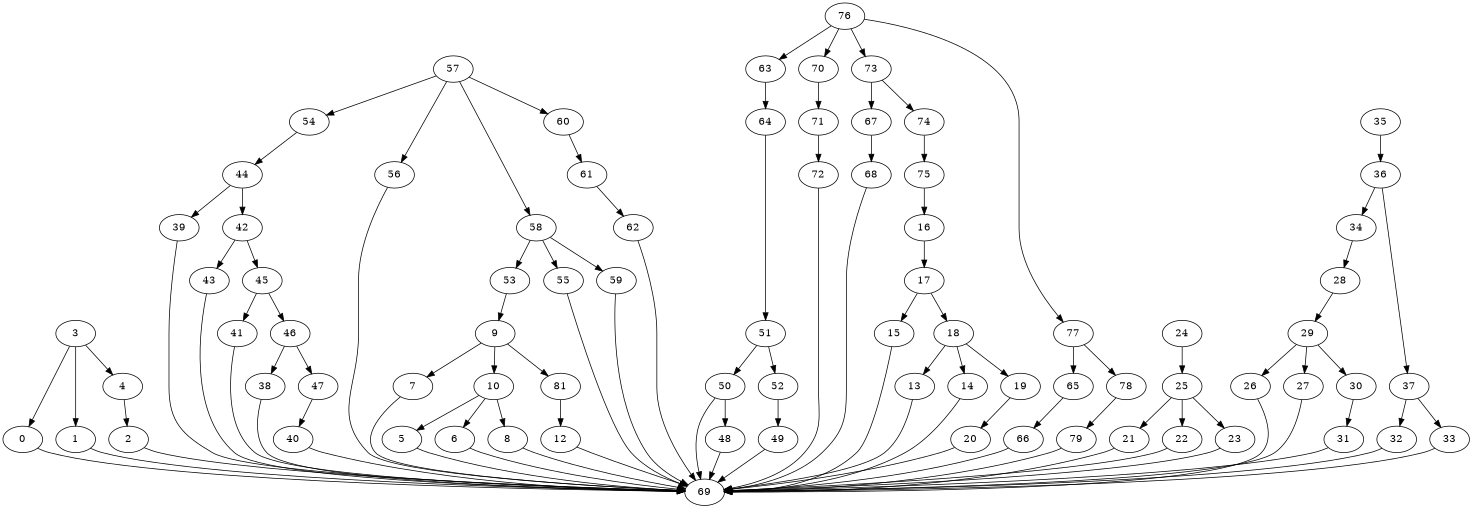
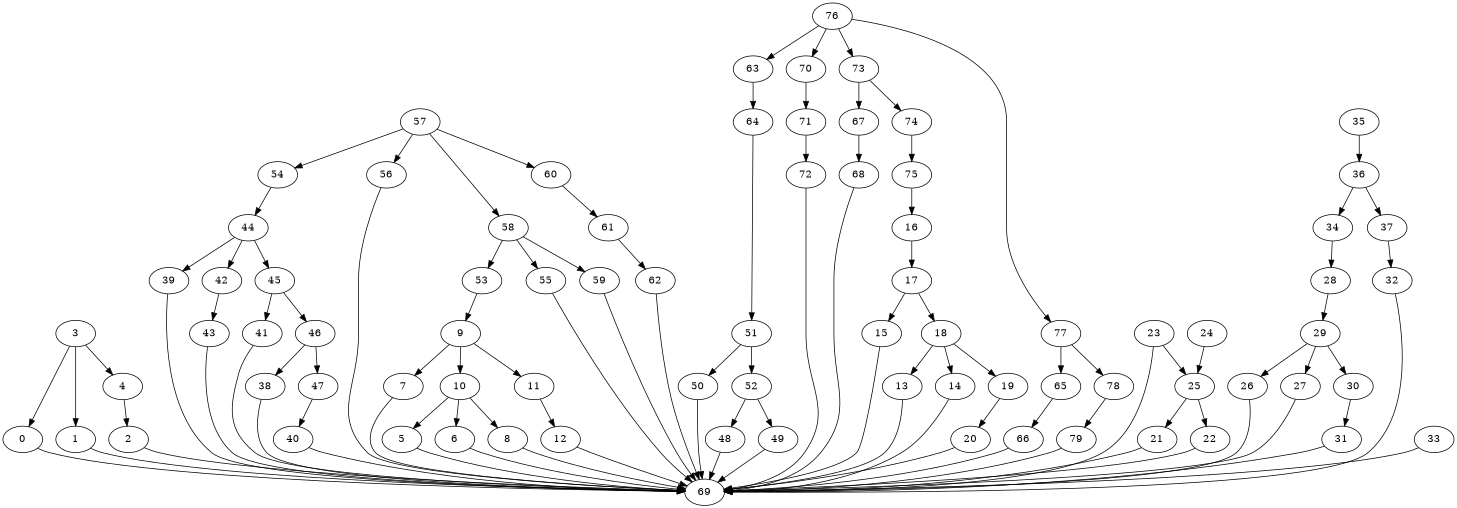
  strict digraph {
    node [exec=127]
    edge [comm=12]
    0 [exec=188]
    69 [exec=189]
    1 [exec=190]
    2 [exec=171]
    3 [exec=151]
    4 [exec=88]
    5 [exec=90]
    6 [exec=60]
    7
    8 [exec=57]
    9 [exec=118]
    10 [exec=171]
-   11 [exec=149 label=81]
+   11 [exec=149]
    12 [exec=159]
    13 [exec=116]
    14 [exec=161]
    15
    16 [exec=157]
    17 [exec=179]
    18 [exec=148]
    19 [exec=196]
    20 [exec=139]
    21 [exec=159]
    22 [exec=156]
    23 [exec=80]
    24 [exec=61]
    25 [exec=61]
    26 [exec=51]
    27 [exec=69]
    28 [exec=77]
    29 [exec=187]
    30 [exec=58]
    31 [exec=100]
    32 [exec=146]
    33 [exec=167]
    34 [exec=183]
    35 [exec=148]
    36 [exec=193]
    37 [exec=76]
    38
    39 [exec=161]
    40 [exec=116]
    41 [exec=183]
    43 [exec=190]
    42
    44 [exec=136]
    45 [exec=52]
    46 [exec=156]
    47 [exec=198]
    48 [exec=185]
    49 [exec=98]
    50 [exec=130]
    51 [exec=197]
    52 [exec=96]
    53 [exec=157]
    54 [exec=124]
    55 [exec=182]
    56 [exec=119]
    57 [exec=168]
    58 [exec=138]
    60 [exec=124]
    59 [exec=156]
    61 [exec=157]
    62 [exec=195]
    63 [exec=193]
    64 [exec=106]
    65 [exec=58]
    66 [exec=166]
    67 [exec=182]
    68 [exec=123]
    70 [exec=137]
    71 [exec=108]
    72 [exec=67]
    73 [exec=200]
    74 [exec=123]
    75 [exec=80]
    76 [exec=112]
    77 [exec=61]
    78 [exec=58]
    79 [exec=181]
    0 -> 69 [comm=19]
    1 -> 69 [comm=5]
    2 -> 69
    3 -> 0 [comm=13]
    3 -> 1 [comm=7]
    3 -> 4 [comm=11]
    4 -> 2 [comm=18]
    5 -> 69
    6 -> 69 [comm=18]
    7 -> 69 [comm=9]
    8 -> 69 [comm=5]
    9 -> 7 [comm=16]
    9 -> 10 [comm=15]
    9 -> 11 [comm=13]
    10 -> 5 [comm=8]
    10 -> 6 [comm=19]
    10 -> 8 [comm=8]
    11 -> 12 [comm=17]
    12 -> 69 [comm=8]
    13 -> 69 [comm=15]
    14 -> 69 [comm=8]
    15 -> 69 [comm=5]
    16 -> 17 [comm=20]
    17 -> 15
    17 -> 18 [comm=9]
    18 -> 13 [comm=17]
    18 -> 14 [comm=6]
    18 -> 19 [comm=7]
    19 -> 20 [comm=8]
    20 -> 69 [comm=17]
    21 -> 69 [comm=10]
    22 -> 69 [comm=5]
    23 -> 69 [comm=15]
    24 -> 25 [comm=8]
    25 -> 21 [comm=5]
    25 -> 22 [comm=8]
-   25 -> 23 [comm=20]
+   23 -> 25 [comm=20]
    26 -> 69 [comm=14]
    27 -> 69 [comm=14]
    28 -> 29 [comm=7]
    29 -> 26 [comm=6]
    29 -> 27
    29 -> 30 [comm=8]
    30 -> 31 [comm=8]
    31 -> 69 [comm=6]
    32 -> 69 [comm=15]
    33 -> 69 [comm=10]
    34 -> 28 [comm=7]
    35 -> 36
    36 -> 34
    36 -> 37 [comm=10]
    37 -> 32 [comm=19]
-   37 -> 33 [comm=17]
    38 -> 69 [comm=13]
    39 -> 69 [comm=16]
    40 -> 69 [comm=17]
    41 -> 69 [comm=16]
    43 -> 69 [comm=7]
    42 -> 43 [comm=18]
    44 -> 39
    44 -> 42 [comm=18]
-   42 -> 45 [comm=17]
+   44 -> 45 [comm=17]
    45 -> 41 [comm=18]
    45 -> 46 [comm=10]
    46 -> 38 [comm=9]
    46 -> 47 [comm=20]
    47 -> 40 [comm=17]
    48 -> 69 [comm=9]
    49 -> 69 [comm=10]
    50 -> 69 [comm=8]
    51 -> 50 [comm=20]
    51 -> 52 [comm=20]
-   50 -> 48 [comm=19]
+   52 -> 48 [comm=19]
    52 -> 49 [comm=10]
    53 -> 9 [comm=9]
    54 -> 44 [comm=13]
    55 -> 69 [comm=11]
    56 -> 69 [comm=9]
    57 -> 54
    57 -> 56 [comm=14]
    57 -> 58 [comm=15]
    57 -> 60 [comm=18]
    58 -> 53 [comm=11]
    58 -> 55 [comm=14]
    58 -> 59 [comm=13]
    60 -> 61 [comm=13]
    59 -> 69 [comm=5]
    61 -> 62 [comm=20]
    62 -> 69 [comm=17]
    63 -> 64 [comm=11]
    64 -> 51 [comm=10]
    65 -> 66 [comm=16]
    66 -> 69
    67 -> 68 [comm=15]
    68 -> 69 [comm=20]
    70 -> 71 [comm=9]
    71 -> 72 [comm=18]
    72 -> 69 [comm=20]
    73 -> 67 [comm=17]
    73 -> 74 [comm=11]
    74 -> 75 [comm=19]
    75 -> 16 [comm=5]
    76 -> 63 [comm=7]
    76 -> 70 [comm=6]
    76 -> 73 [comm=19]
    76 -> 77 [comm=20]
    77 -> 65
    77 -> 78
    78 -> 79 [comm=7]
    79 -> 69 [comm=11]
  }
